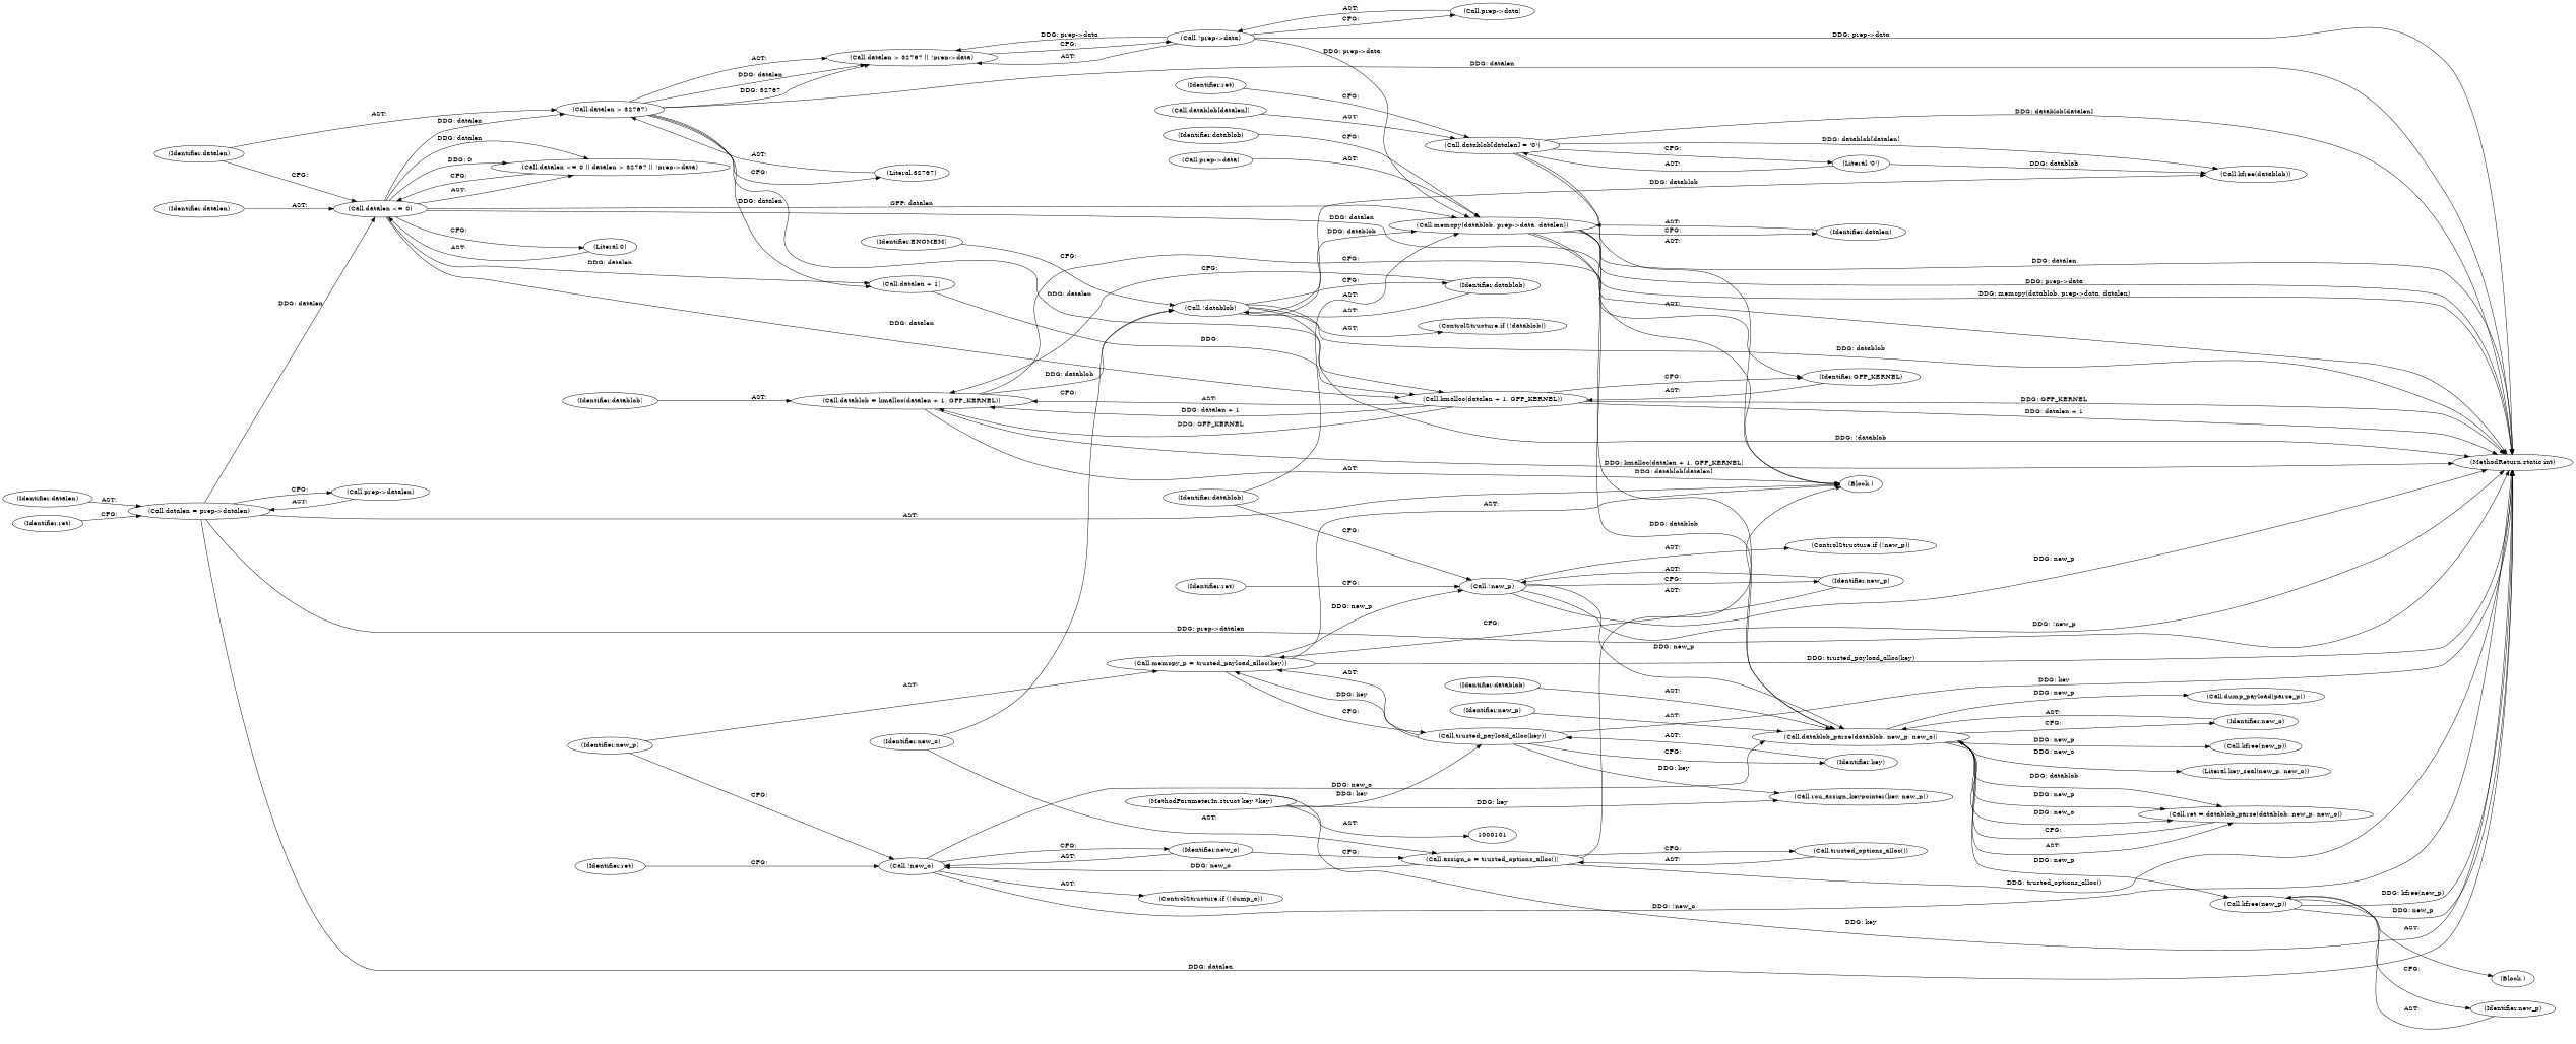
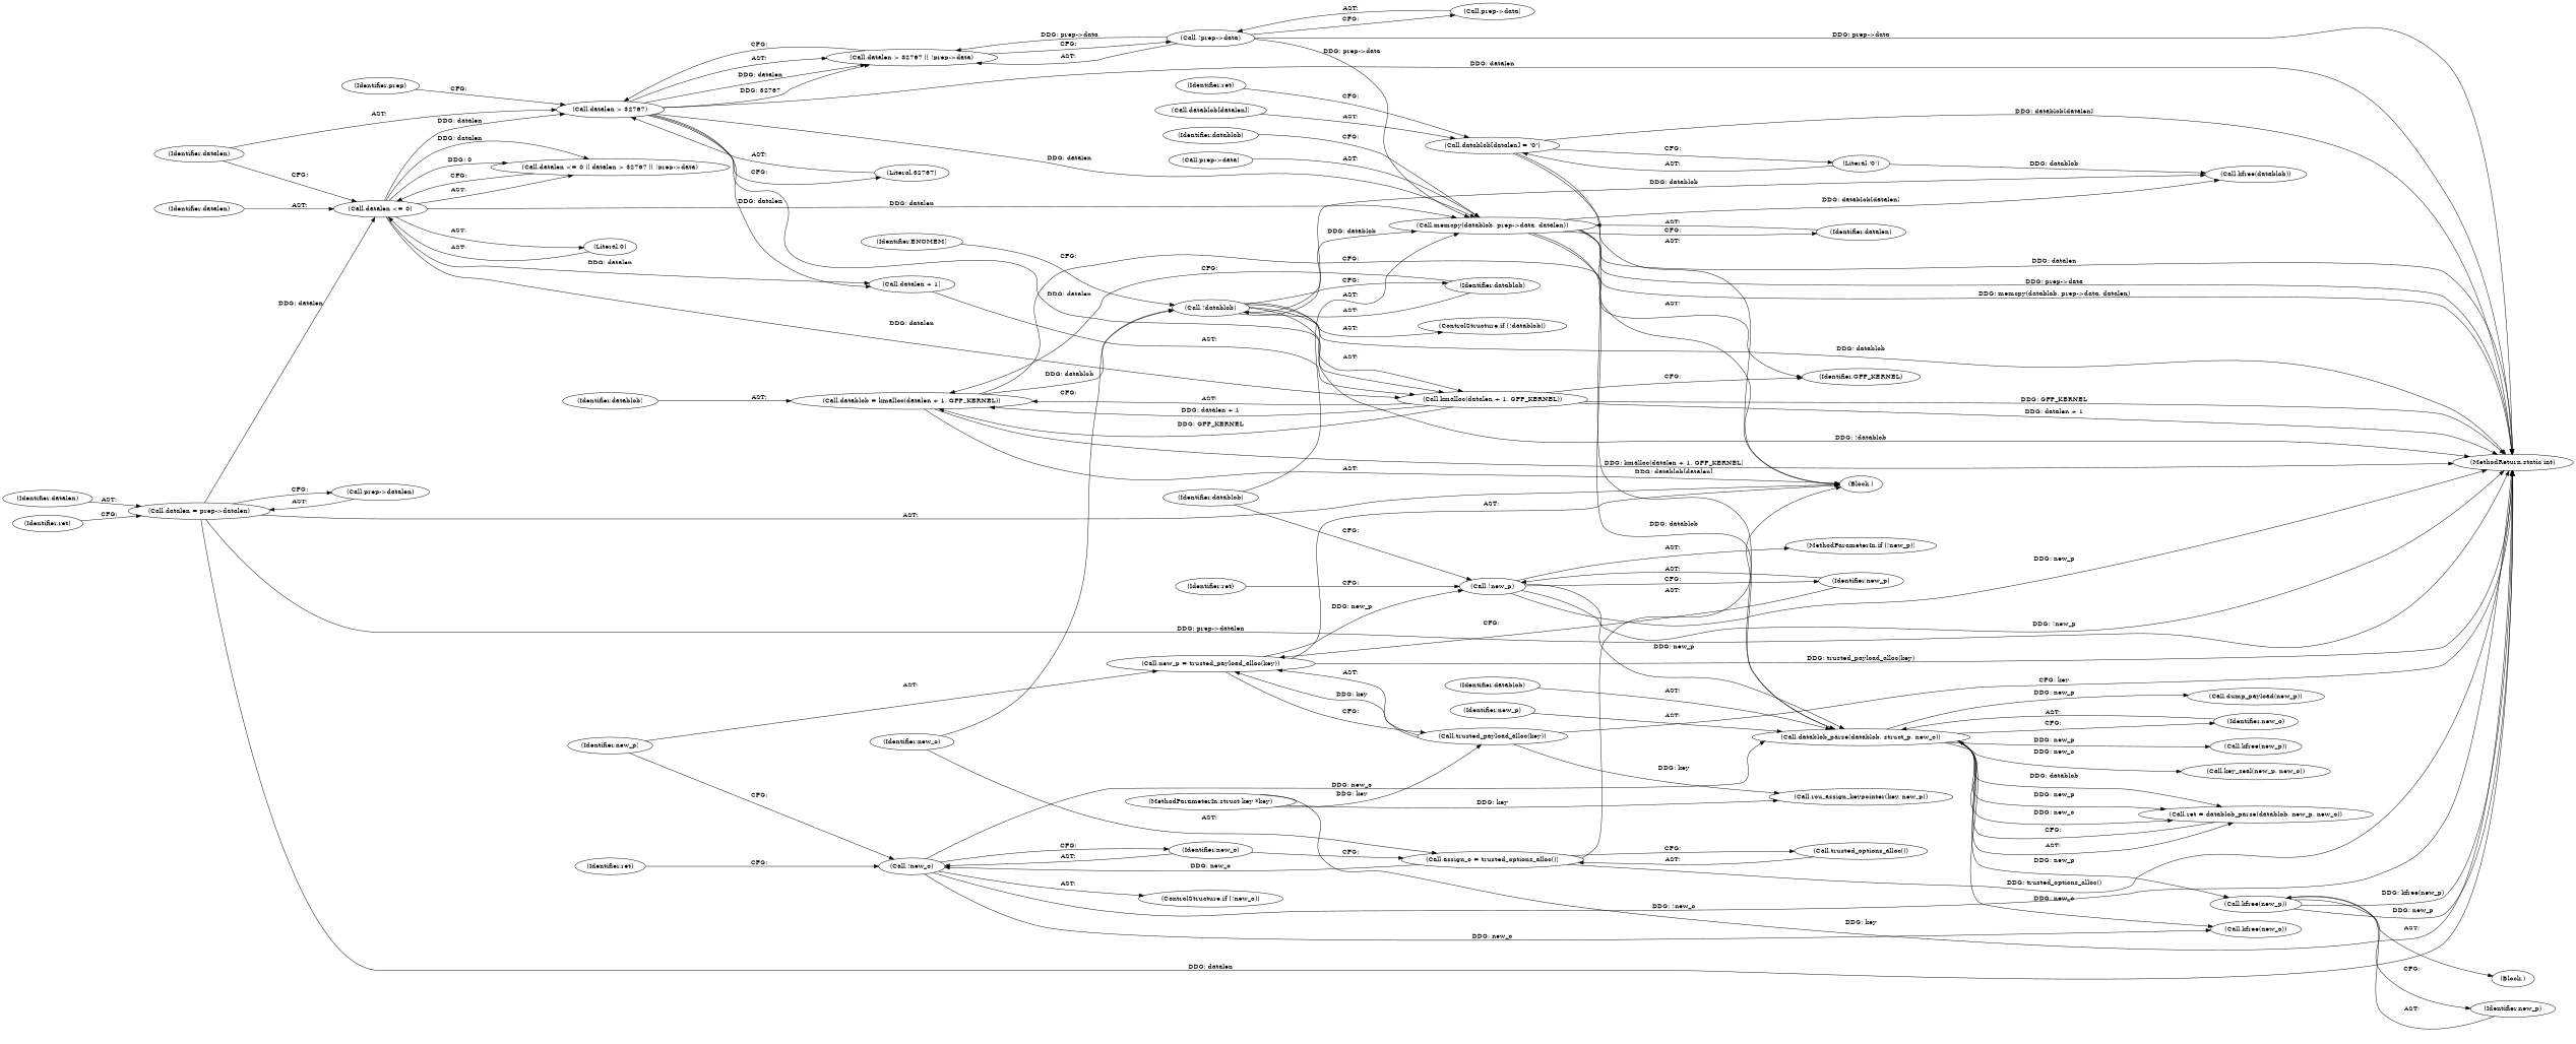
  digraph {
    rankdir=LR
    n1 [label="(Call,kfree(new_p))"]
    n2 [label="(MethodReturn,static int)"]
    n3 [label="(Identifier,new_p)"]
    n4 [label="(Block,)"]
-   n5 [label="(Call,datablob_parse(datablob, new_p, new_o))"]
+   n5 [label="(Call,datablob_parse(datablob, struct_p, new_o))"]
    n6 [label="(Call,kfree(new_p))"]
-   n7 [label="(Literal,key_seal(new_p, new_o))"]
+   n7 [label="(Call,key_seal(new_p, new_o))"]
    n8 [label="(Call,ret = datablob_parse(datablob, new_p, new_o))"]
-   n9 [label="(Call,dump_payload(parse_p))"]
+   n9 [label="(Call,dump_payload(new_p))"]
    n10 [label="(Identifier,new_o)"]
+   n11 [label="(Call,kfree(new_o))"]
    n12 [label="(Call,kfree(datablob))"]
    n13 [label="(Call,memcpy(datablob, prep->data, datalen))"]
    n14 [label="(Identifier,datalen)"]
    n15 [label="(Block,)"]
    n16 [label="(Call,!datablob)"]
    n17 [label="(Identifier,datablob)"]
    n18 [label="(ControlStructure,if (!datablob))"]
    n19 [label="(Call,datablob = kmalloc(datalen + 1, GFP_KERNEL))"]
    n20 [label="(Identifier,GFP_KERNEL)"]
    n21 [label="(Call,kmalloc(datalen + 1, GFP_KERNEL))"]
    n22 [label="(Call,datalen <= 0)"]
    n23 [label="(Call,datalen > 32767)"]
    n24 [label="(Literal,0)"]
    n25 [label="(Call,datalen <= 0 || datalen > 32767 || !prep->data)"]
    n26 [label="(Call,datalen + 1)"]
    n27 [label="(Call,datalen > 32767 || !prep->data)"]
    n28 [label="(Literal,32767)"]
    n29 [label="(Call,datalen = prep->datalen)"]
    n30 [label="(Call,prep->datalen)"]
    n31 [label="(Call,!prep->data)"]
    n32 [label="(Call,prep->data)"]
    n33 [label="(Call,datablob[datalen] = '\0')"]
    n34 [label="(Literal,'\0')"]
    n35 [label="(Call,!new_p)"]
-   n36 [label="(ControlStructure,if (!new_p))"]
+   n36 [label="(MethodParameterIn,if (!new_p))"]
    n37 [label="(Identifier,new_p)"]
-   n38 [label="(Call,memcpy_p = trusted_payload_alloc(key))"]
+   n38 [label="(Call,new_p = trusted_payload_alloc(key))"]
    n39 [label="(Call,trusted_payload_alloc(key))"]
-   n40 [label="(Identifier,key)"]
    n41 [label="(Call,rcu_assign_keypointer(key, new_p))"]
    n42 [label="(MethodParameterIn,struct key *key)"]
-   1000101
    n44 [label="(Call,!new_o)"]
-   n45 [label="(ControlStructure,if (!dump_o))"]
+   n45 [label="(ControlStructure,if (!new_o))"]
    n46 [label="(Identifier,new_o)"]
    n47 [label="(Call,assign_o = trusted_options_alloc())"]
    n48 [label="(Call,trusted_options_alloc())"]
    n49 [label="(Identifier,ret)"]
    n50 [label="(Identifier,ENOMEM)"]
    n51 [label="(Identifier,datalen)"]
    n52 [label="(Identifier,datablob)"]
+   n53 [label="(Identifier,prep)"]
    n54 [label="(Identifier,ret)"]
    n55 [label="(Call,datablob[datalen])"]
    n56 [label="(Identifier,datablob)"]
    n57 [label="(Identifier,ret)"]
    n58 [label="(Identifier,new_o)"]
    n59 [label="(Identifier,new_p)"]
    n60 [label="(Identifier,ret)"]
    n61 [label="(Identifier,datablob)"]
    n62 [label="(Identifier,datalen)"]
    n63 [label="(Identifier,datalen)"]
    n64 [label="(Identifier,datablob)"]
    n65 [label="(Identifier,new_p)"]
    n66 [label="(Call,prep->data)"]
    n1 -> n2 [label="DDG: kfree(new_p)"]
    n1 -> n2 [label="DDG: new_p"]
    n1 -> n3 [label="CFG: "]
    n1 -> n4 [label="AST: "]
    n3 -> n1 [label="AST: "]
    n5 -> n1 [label="DDG: new_p"]
    n5 -> n6 [label="DDG: new_p"]
    n5 -> n7 [label="DDG: new_o"]
    n5 -> n8 [label="AST: "]
    n5 -> n8 [label="DDG: datablob"]
    n5 -> n8 [label="DDG: new_p"]
    n5 -> n8 [label="DDG: new_o"]
    n5 -> n9 [label="DDG: new_p"]
    n5 -> n10 [label="CFG: "]
+   n5 -> n11 [label="DDG: new_o"]
    n8 -> n5 [label="CFG: "]
    n10 -> n5 [label="AST: "]
    n13 -> n2 [label="DDG: memcpy(datablob, prep->data, datalen)"]
    n13 -> n2 [label="DDG: datalen"]
    n13 -> n2 [label="DDG: prep->data"]
    n13 -> n5 [label="DDG: datablob"]
    n13 -> n14 [label="CFG: "]
    n13 -> n15 [label="AST: "]
    n14 -> n13 [label="AST: "]
    n16 -> n2 [label="DDG: datablob"]
    n16 -> n2 [label="DDG: !datablob"]
    n16 -> n12 [label="DDG: datablob"]
    n16 -> n13 [label="DDG: datablob"]
    n16 -> n17 [label="CFG: "]
    n16 -> n18 [label="AST: "]
    n17 -> n16 [label="AST: "]
    n17 -> n19 [label="CFG: "]
    n19 -> n2 [label="DDG: kmalloc(datalen + 1, GFP_KERNEL)"]
    n19 -> n15 [label="AST: "]
    n19 -> n16 [label="DDG: datablob"]
    n19 -> n20 [label="CFG: "]
-   n20 -> n21 [label="AST: "]
+   n16 -> n21 [label="AST: "]
    n21 -> n2 [label="DDG: GFP_KERNEL"]
    n21 -> n2 [label="DDG: datalen + 1"]
    n21 -> n19 [label="AST: "]
    n21 -> n19 [label="DDG: datalen + 1"]
    n21 -> n19 [label="DDG: GFP_KERNEL"]
    n21 -> n20 [label="CFG: "]
-   n22 -> n2 [label="DDG: datalen"]
-   n22 -> n13 [label="GFP: datalen"]
+   n22 -> n13 [label="DDG: datalen"]
    n22 -> n21 [label="DDG: datalen"]
    n22 -> n23 [label="DDG: datalen"]
-   n22 -> n24 [label="CFG: "]
+   n22 -> n24 [label="AST: "]
    n22 -> n25 [label="AST: "]
    n22 -> n25 [label="DDG: datalen"]
    n22 -> n25 [label="DDG: 0"]
    n22 -> n26 [label="DDG: datalen"]
    n23 -> n2 [label="DDG: datalen"]
+   n23 -> n13 [label="DDG: datalen"]
    n23 -> n21 [label="DDG: datalen"]
    n23 -> n26 [label="DDG: datalen"]
    n23 -> n27 [label="AST: "]
    n23 -> n27 [label="DDG: datalen"]
    n23 -> n27 [label="DDG: 32767"]
    n23 -> n28 [label="CFG: "]
    n24 -> n22 [label="AST: "]
    n25 -> n22 [label="CFG: "]
-   n26 -> n21 [label="DDG: "]
+   n26 -> n21 [label="AST: "]
+   n27 -> n23 [label="CFG: "]
    n27 -> n31 [label="CFG: "]
    n28 -> n23 [label="AST: "]
    n29 -> n2 [label="DDG: datalen"]
    n29 -> n2 [label="DDG: prep->datalen"]
    n29 -> n15 [label="AST: "]
    n29 -> n22 [label="DDG: datalen"]
    n29 -> n30 [label="CFG: "]
    n30 -> n29 [label="AST: "]
    n31 -> n2 [label="DDG: prep->data"]
    n31 -> n13 [label="DDG: prep->data"]
    n31 -> n27 [label="AST: "]
    n31 -> n27 [label="DDG: prep->data"]
    n31 -> n32 [label="CFG: "]
    n32 -> n31 [label="AST: "]
    n33 -> n2 [label="DDG: datablob[datalen]"]
    n33 -> n5 [label="DDG: datablob[datalen]"]
-   n33 -> n12 [label="DDG: datablob[datalen]"]
+   n13 -> n12 [label="DDG: datablob[datalen]"]
    n33 -> n15 [label="AST: "]
    n33 -> n34 [label="CFG: "]
    n34 -> n12 [label="DDG: datablob"]
    n34 -> n33 [label="AST: "]
    n35 -> n2 [label="DDG: new_p"]
    n35 -> n2 [label="DDG: !new_p"]
    n35 -> n5 [label="DDG: new_p"]
    n35 -> n36 [label="AST: "]
    n35 -> n37 [label="CFG: "]
    n37 -> n35 [label="AST: "]
    n37 -> n38 [label="CFG: "]
    n38 -> n2 [label="DDG: trusted_payload_alloc(key)"]
    n38 -> n15 [label="AST: "]
    n38 -> n35 [label="DDG: new_p"]
    n38 -> n39 [label="CFG: "]
-   n39 -> n2 [label="DDG: key"]
+   n39 -> n2 [label="CFG: key"]
    n39 -> n38 [label="AST: "]
    n39 -> n38 [label="DDG: key"]
-   n39 -> n40 [label="CFG: "]
    n39 -> n41 [label="DDG: key"]
-   n40 -> n39 [label="AST: "]
    n42 -> n2 [label="DDG: key"]
    n42 -> n39 [label="DDG: key"]
    n42 -> n41 [label="DDG: key"]
-   n42 -> 1000101 [label="AST: "]
    n44 -> n2 [label="DDG: !new_o"]
    n44 -> n5 [label="DDG: new_o"]
+   n44 -> n11 [label="DDG: new_o"]
    n44 -> n45 [label="AST: "]
    n44 -> n46 [label="CFG: "]
    n46 -> n44 [label="AST: "]
    n46 -> n47 [label="CFG: "]
    n47 -> n2 [label="DDG: trusted_options_alloc()"]
    n47 -> n15 [label="AST: "]
    n47 -> n44 [label="DDG: new_o"]
    n47 -> n48 [label="CFG: "]
    n48 -> n47 [label="AST: "]
    n49 -> n33 [label="CFG: "]
    n50 -> n16 [label="CFG: "]
    n51 -> n29 [label="AST: "]
    n52 -> n5 [label="AST: "]
+   n53 -> n23 [label="CFG: "]
    n54 -> n44 [label="CFG: "]
    n55 -> n33 [label="AST: "]
    n56 -> n13 [label="AST: "]
    n56 -> n35 [label="CFG: "]
    n57 -> n29 [label="CFG: "]
    n58 -> n16 [label="CFG: "]
    n58 -> n47 [label="AST: "]
    n59 -> n5 [label="AST: "]
    n60 -> n35 [label="CFG: "]
    n61 -> n19 [label="AST: "]
    n62 -> n22 [label="AST: "]
    n63 -> n22 [label="CFG: "]
    n63 -> n23 [label="AST: "]
    n64 -> n13 [label="CFG: "]
    n65 -> n38 [label="AST: "]
    n65 -> n44 [label="CFG: "]
    n66 -> n13 [label="AST: "]
  }
